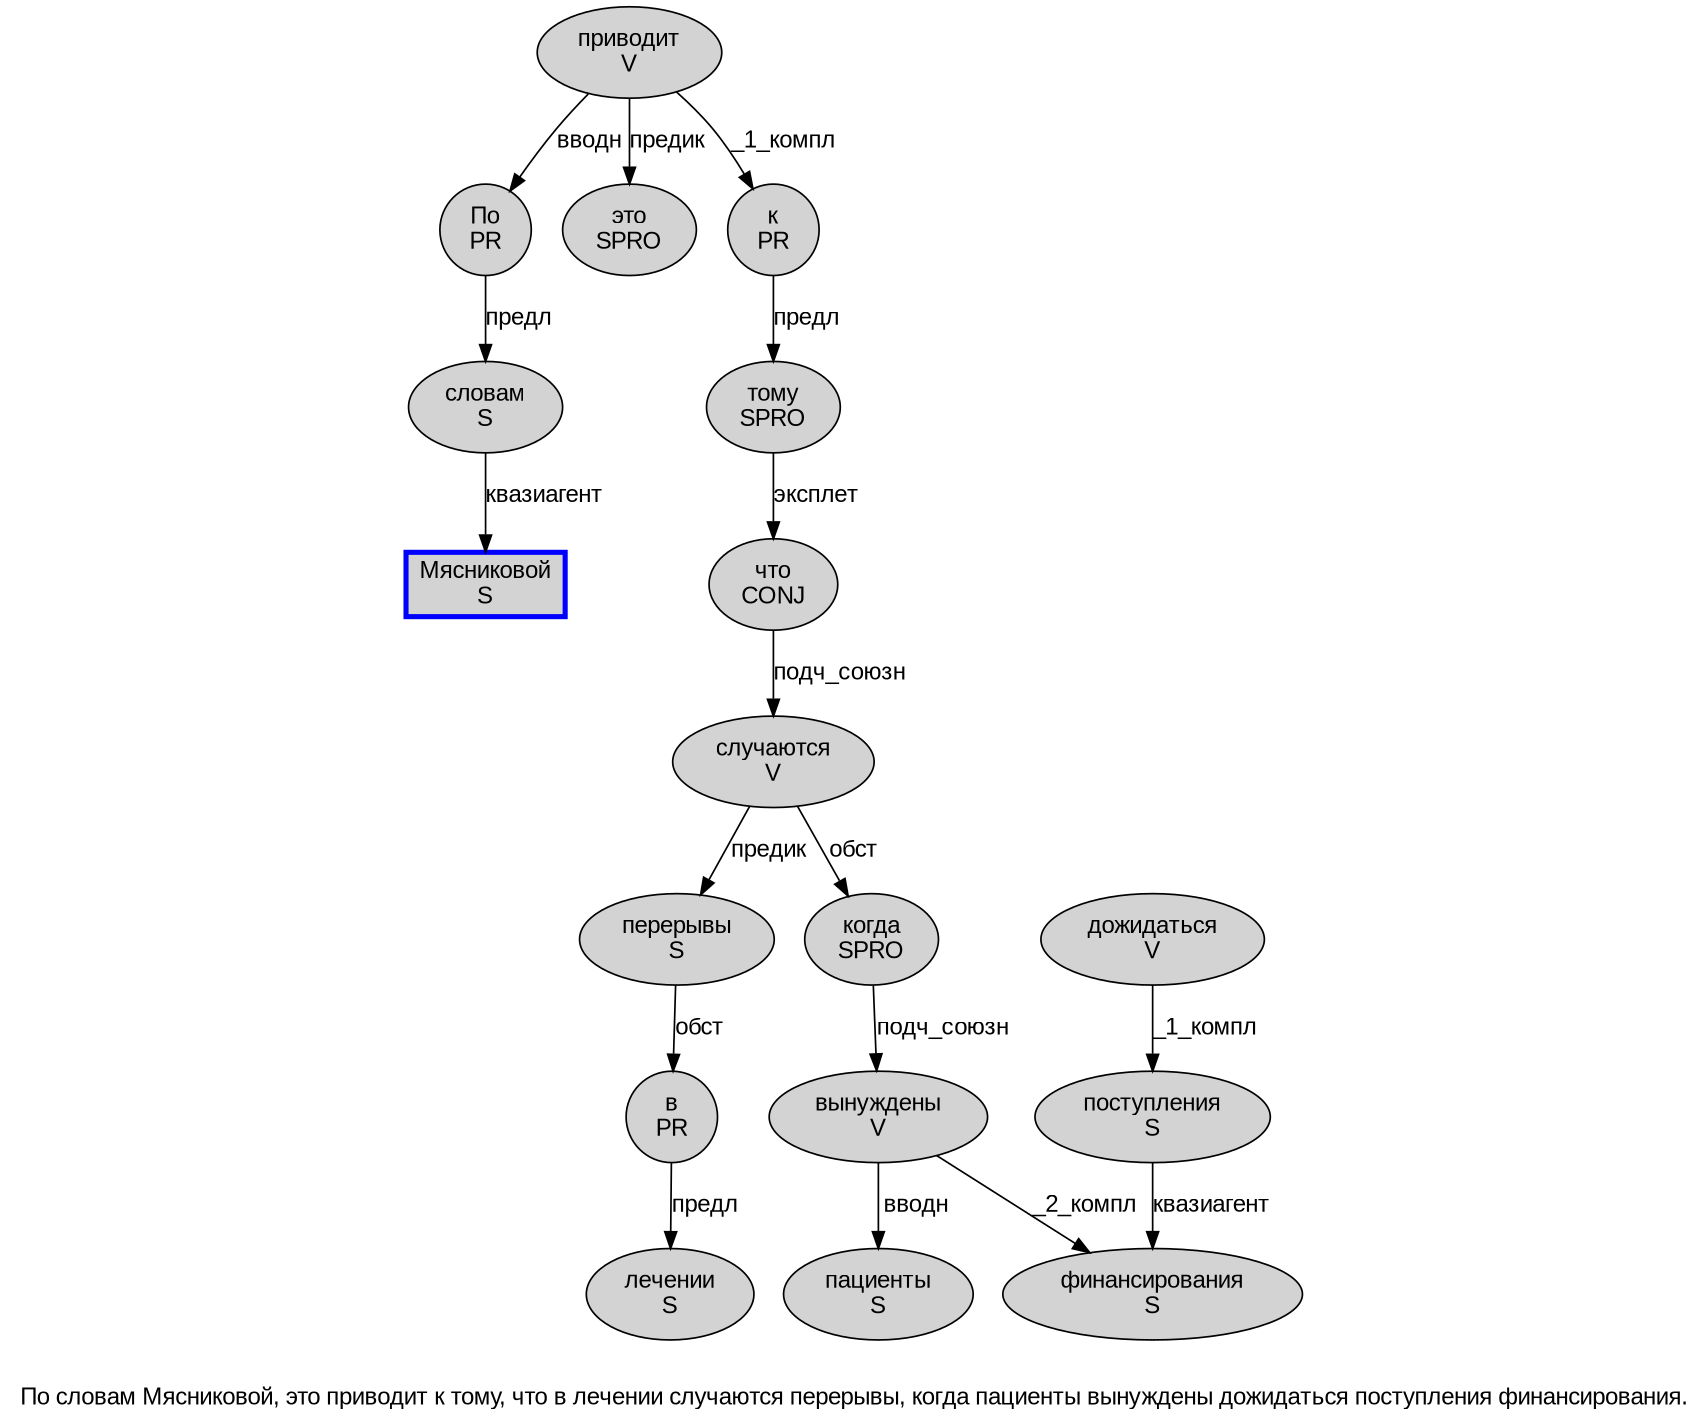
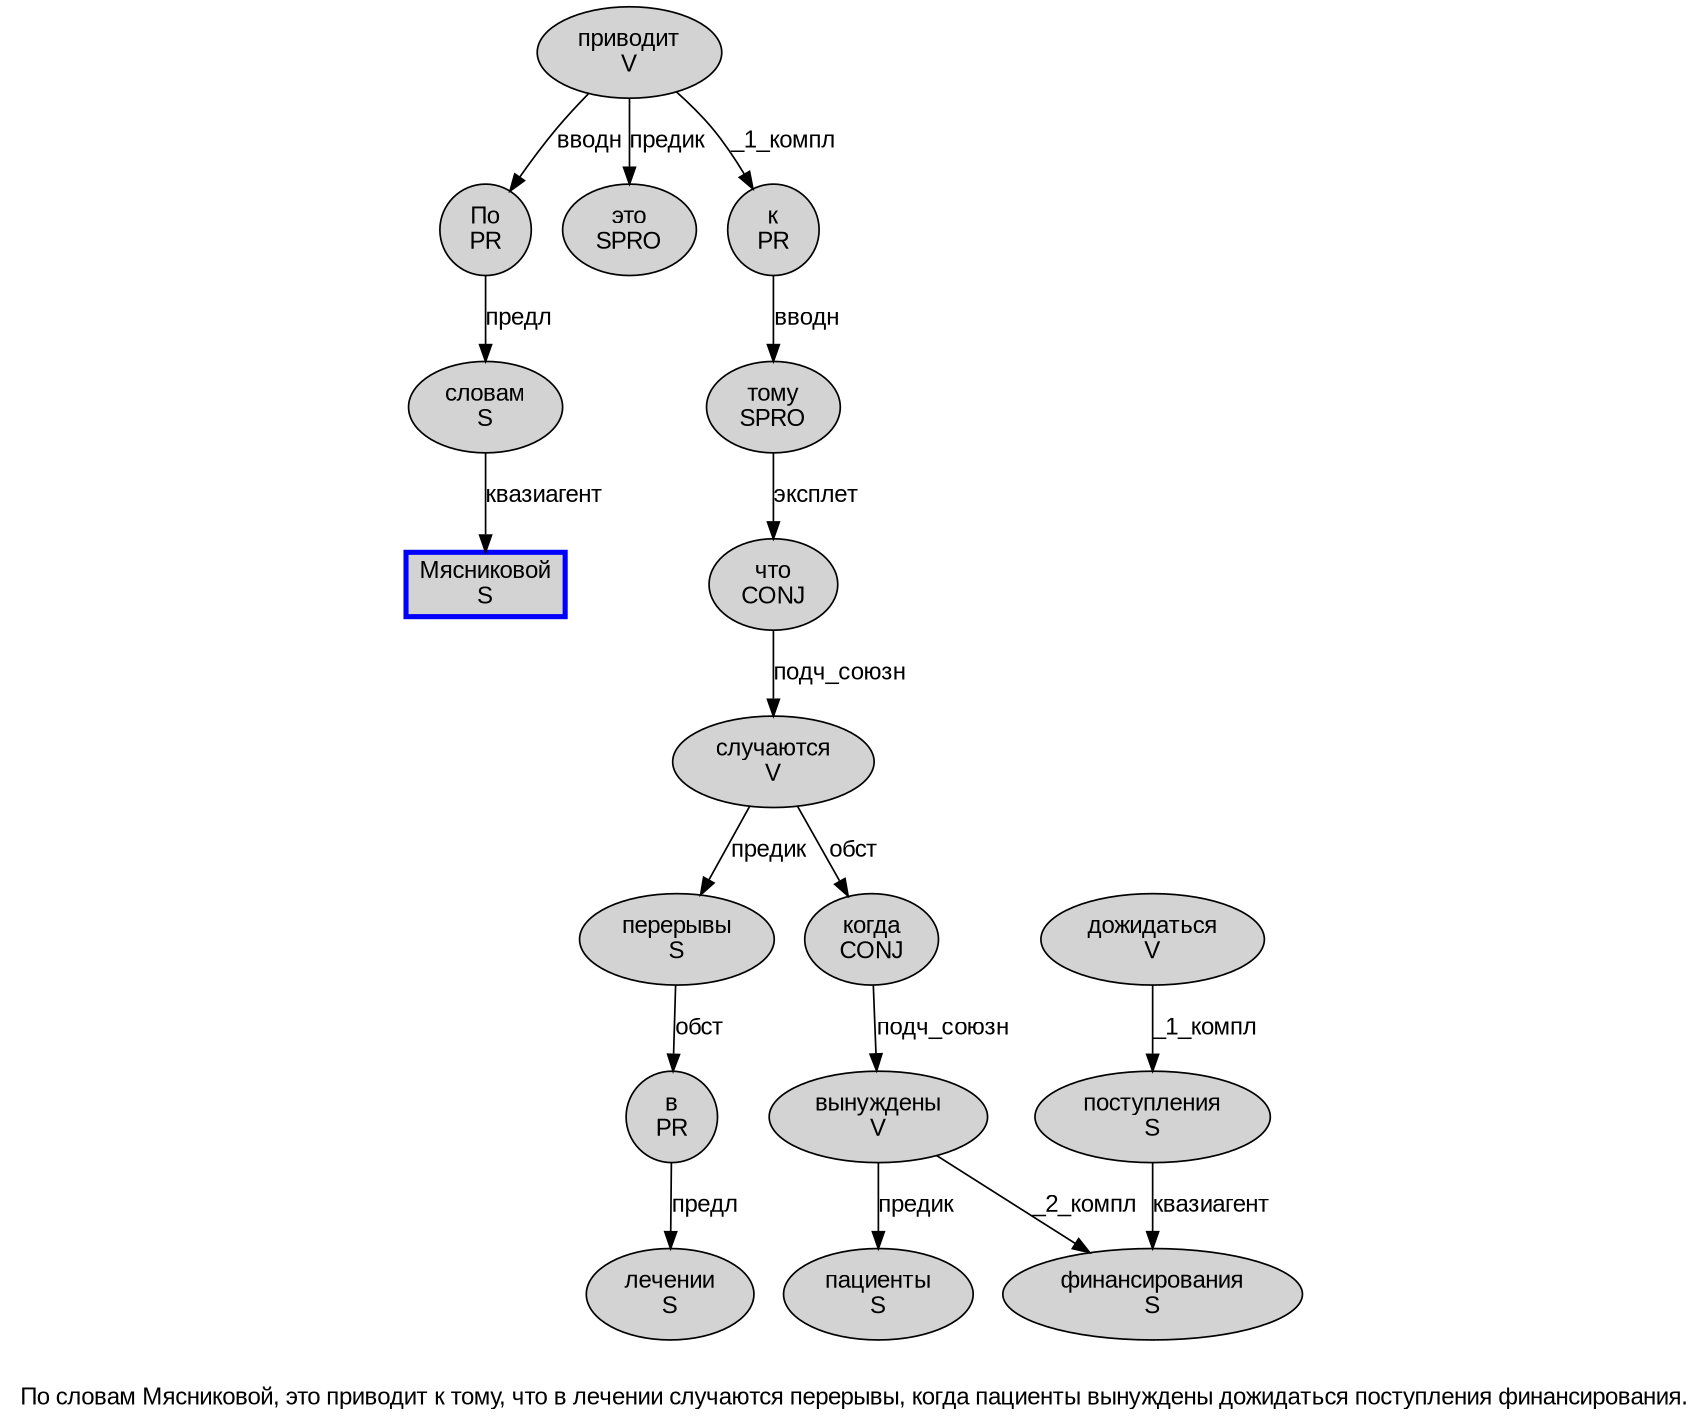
  digraph {
    fontname="Liberation Sans"
    label="По словам Мясниковой, это приводит к тому, что в лечении случаются перерывы, когда пациенты вынуждены дожидаться поступления финансирования."
    node [fillcolor=lightgray fontname="Liberation Sans" penwidth=1 shape=ellipse style=filled]
    edge [fontname="Liberation Sans"]
    n1 [label="По\nPR"]
    n2 [label="словам\nS"]
    n3 [color=blue label="Мясниковой\nS" penwidth=3 shape=box]
    n4 [label="это\nSPRO"]
    n5 [label="приводит\nV"]
    n6 [label="к\nPR"]
    n7 [label="тому\nSPRO"]
    n8 [label="что\nCONJ"]
    n9 [label="случаются\nV"]
    n10 [label="перерывы\nS"]
-   n11 [label="когда\nSPRO"]
+   n11 [label="когда\nCONJ"]
    n12 [label="в\nPR"]
    n13 [label="лечении\nS"]
    n14 [label="вынуждены\nV"]
    n15 [label="пациенты\nS"]
    n16 [label="финансирования\nS"]
    n17 [label="дожидаться\nV"]
    n18 [label="поступления\nS"]
    n1 -> n2 [label="предл"]
    n2 -> n3 [label="квазиагент"]
    n5 -> n1 [label="вводн"]
    n5 -> n4 [label="предик"]
    n5 -> n6 [label="_1_компл"]
-   n6 -> n7 [label="предл"]
+   n6 -> n7 [label="вводн"]
    n7 -> n8 [label="эксплет"]
    n8 -> n9 [label="подч_союзн"]
    n9 -> n10 [label="предик"]
    n9 -> n11 [label="обст"]
    n10 -> n12 [label="обст"]
    n11 -> n14 [label="подч_союзн"]
    n12 -> n13 [label="предл"]
-   n14 -> n15 [label="вводн"]
+   n14 -> n15 [label="предик"]
    n14 -> n16 [label="_2_компл"]
    n17 -> n18 [label="_1_компл"]
    n18 -> n16 [label="квазиагент"]
  }
